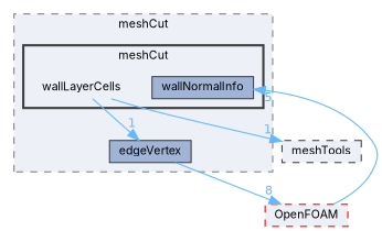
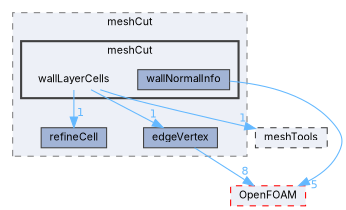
  digraph {
    compound=true
    fontname=Inter
    node [fontname=Inter fontsize=10 shape=box color=grey25 fillcolor="#a2b4d6" style=filled]
    edge [color=steelblue1 fontcolor=steelblue1 fontname=Inter fontsize=10 headlabel=1 labeldistance=1.5 labelfontname=Helvetica labelfontsize=10]
    n1 [height=0.2 label=wallLayerCells shape=plaintext width=0.4 color="" fillcolor="" style=""]
    n2 [height=0.2 label=wallNormalInfo width=0.4]
+   n3 [height=0.2 label=refineCell width=0.4]
    n4 [height=0.2 label=edgeVertex width=0.4]
    n5 [fillcolor="#edf0f7" height=0.2 label=meshTools style="filled,dashed" width=0.4]
    n6 [color=red fillcolor="#edf0f7" height=0.2 label=OpenFOAM style="filled,dashed" width=0.4]
    subgraph cluster_1 {
      bgcolor="#edf0f7"
      fontsize=10
      label=meshCut
      pencolor=grey50
      style="filled,dashed"
+     n3
      n4
      subgraph cluster_2 {
        bgcolor="#edf0f7"
        fontsize=10
        label=meshCut
        pencolor=grey25
        style="filled,bold"
        n1
        n2
      }
    }
+   n1 -> n3
    n1 -> n4
    n1 -> n5
-   n6 -> n2 [headlabel=5]
+   n2 -> n6 [headlabel=5]
    n4 -> n6 [headlabel=8]
  }
